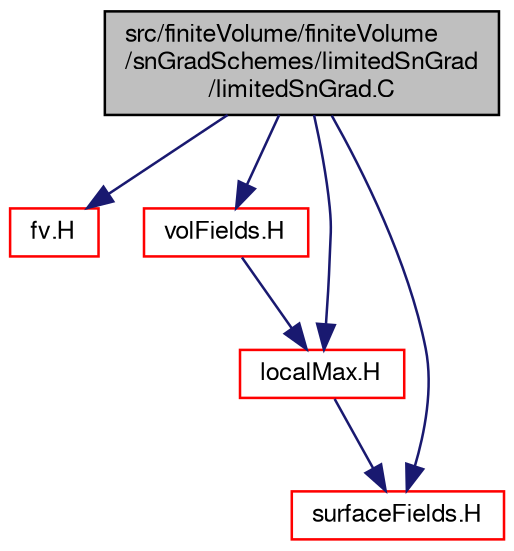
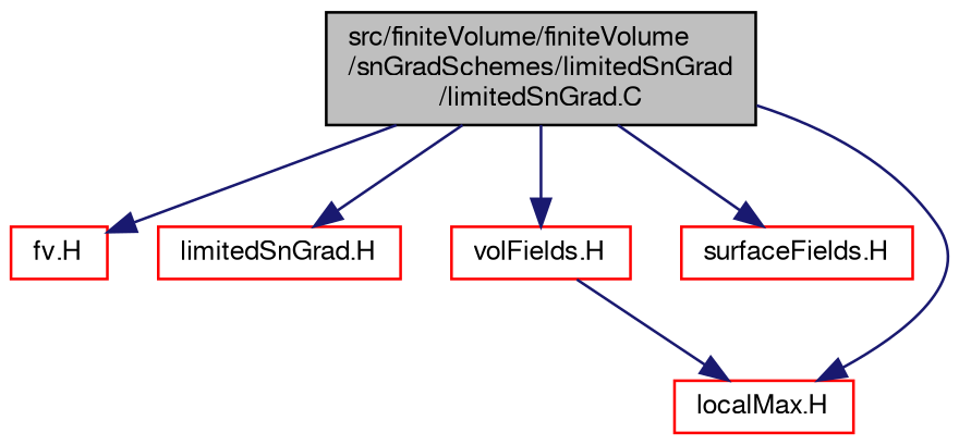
  digraph {
    node [color=red fontname=FreeSans fontsize=10 shape=record]
    edge [color=midnightblue fontname=FreeSans fontsize=10 labelfontname=FreeSans labelfontsize=10 style=solid]
    n1 [color=black fillcolor=grey75 fontcolor=black height=0.2 label="src/finiteVolume/finiteVolume\l/snGradSchemes/limitedSnGrad\l/limitedSnGrad.C" style=filled width=0.4]
    n2 [height=0.2 label="fv.H" width=0.4]
+   n3 [height=0.2 label="limitedSnGrad.H" width=0.4]
    n4 [height=0.2 label="volFields.H" width=0.4]
    n5 [height=0.2 label="surfaceFields.H" width=0.4]
    n6 [height=0.2 label="localMax.H" width=0.4]
    n1 -> n2
+   n1 -> n3
    n1 -> n4
    n1 -> n5
    n1 -> n6
    n4 -> n6
-   n6 -> n5
  }
